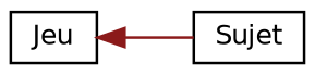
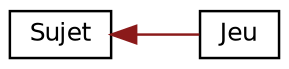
  digraph {
    rankdir=LR
    node [color=black fillcolor=white fontname=Helvetica fontsize=10 shape=record style=filled]
    n1 [height=0.2 label=Sujet width=0.4]
    n2 [height=0.2 label=Jeu width=0.4]
-   n2 -> n1 [color=firebrick4 dir=back fontname=Helvetica fontsize=10 labelfontname=Helvetica labelfontsize=10 style=solid]
+   n1 -> n2 [color=firebrick4 dir=back fontname=Helvetica fontsize=10 labelfontname=Helvetica labelfontsize=10 style=solid]
  }
